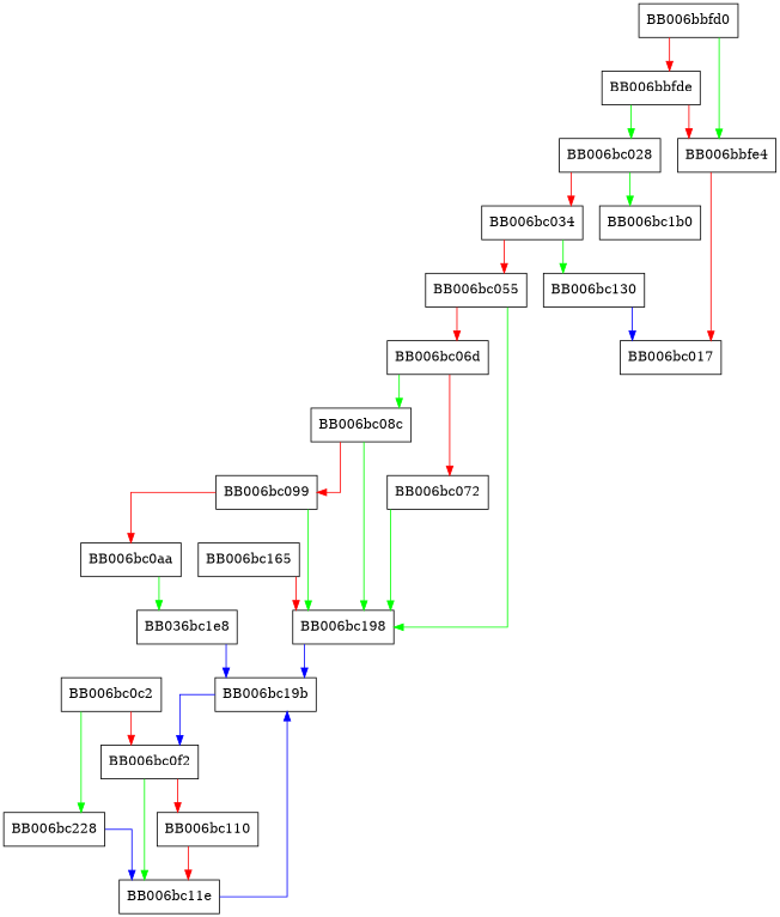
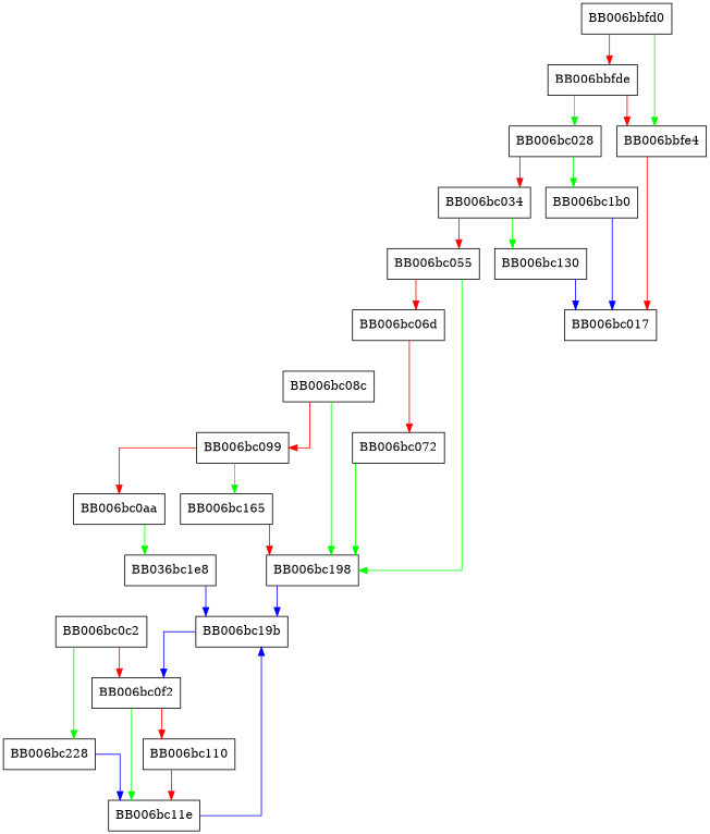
  digraph {
    splines=ortho
    node [shape=box]
    edge [color=red]
    BB006bbfd0
    BB006bbfe4
    BB006bbfde
    BB006bc017
    BB006bc028
    BB006bc1b0
    BB006bc034
    BB006bc130
    BB006bc055
    BB006bc198
    BB006bc06d
    BB006bc19b
    BB006bc08c
    BB006bc072
    BB006bc0f2
    BB006bc099
    BB006bc165
    BB006bc0aa
    n19 [label=BB036bc1e8]
    BB006bc0c2
    BB006bc228
    BB006bc11e
    BB006bc110
    BB006bbfd0 -> BB006bbfe4 [color=green]
    BB006bbfd0 -> BB006bbfde
    BB006bbfe4 -> BB006bc017
    BB006bbfde -> BB006bbfe4
    BB006bbfde -> BB006bc028 [color=green]
    BB006bc028 -> BB006bc1b0 [color=green]
    BB006bc028 -> BB006bc034
+   BB006bc1b0 -> BB006bc017 [color=blue]
    BB006bc034 -> BB006bc130 [color=green]
    BB006bc034 -> BB006bc055
    BB006bc130 -> BB006bc017 [color=blue]
    BB006bc055 -> BB006bc198 [color=green]
    BB006bc055 -> BB006bc06d
    BB006bc198 -> BB006bc19b [color=blue]
-   BB006bc06d -> BB006bc08c [color=green]
    BB006bc06d -> BB006bc072
    BB006bc19b -> BB006bc0f2 [color=blue]
    BB006bc08c -> BB006bc198 [color=green]
    BB006bc08c -> BB006bc099
    BB006bc072 -> BB006bc198 [color=green]
    BB006bc0f2 -> BB006bc11e [color=green]
    BB006bc0f2 -> BB006bc110
-   BB006bc099 -> BB006bc198 [color=green]
+   BB006bc099 -> BB006bc165 [color=green]
    BB006bc099 -> BB006bc0aa
    BB006bc165 -> BB006bc198
    BB006bc0aa -> n19 [color=green]
    n19 -> BB006bc19b [color=blue]
    BB006bc0c2 -> BB006bc0f2
    BB006bc0c2 -> BB006bc228 [color=green]
    BB006bc228 -> BB006bc11e [color=blue]
    BB006bc11e -> BB006bc19b [color=blue]
    BB006bc110 -> BB006bc11e
  }
